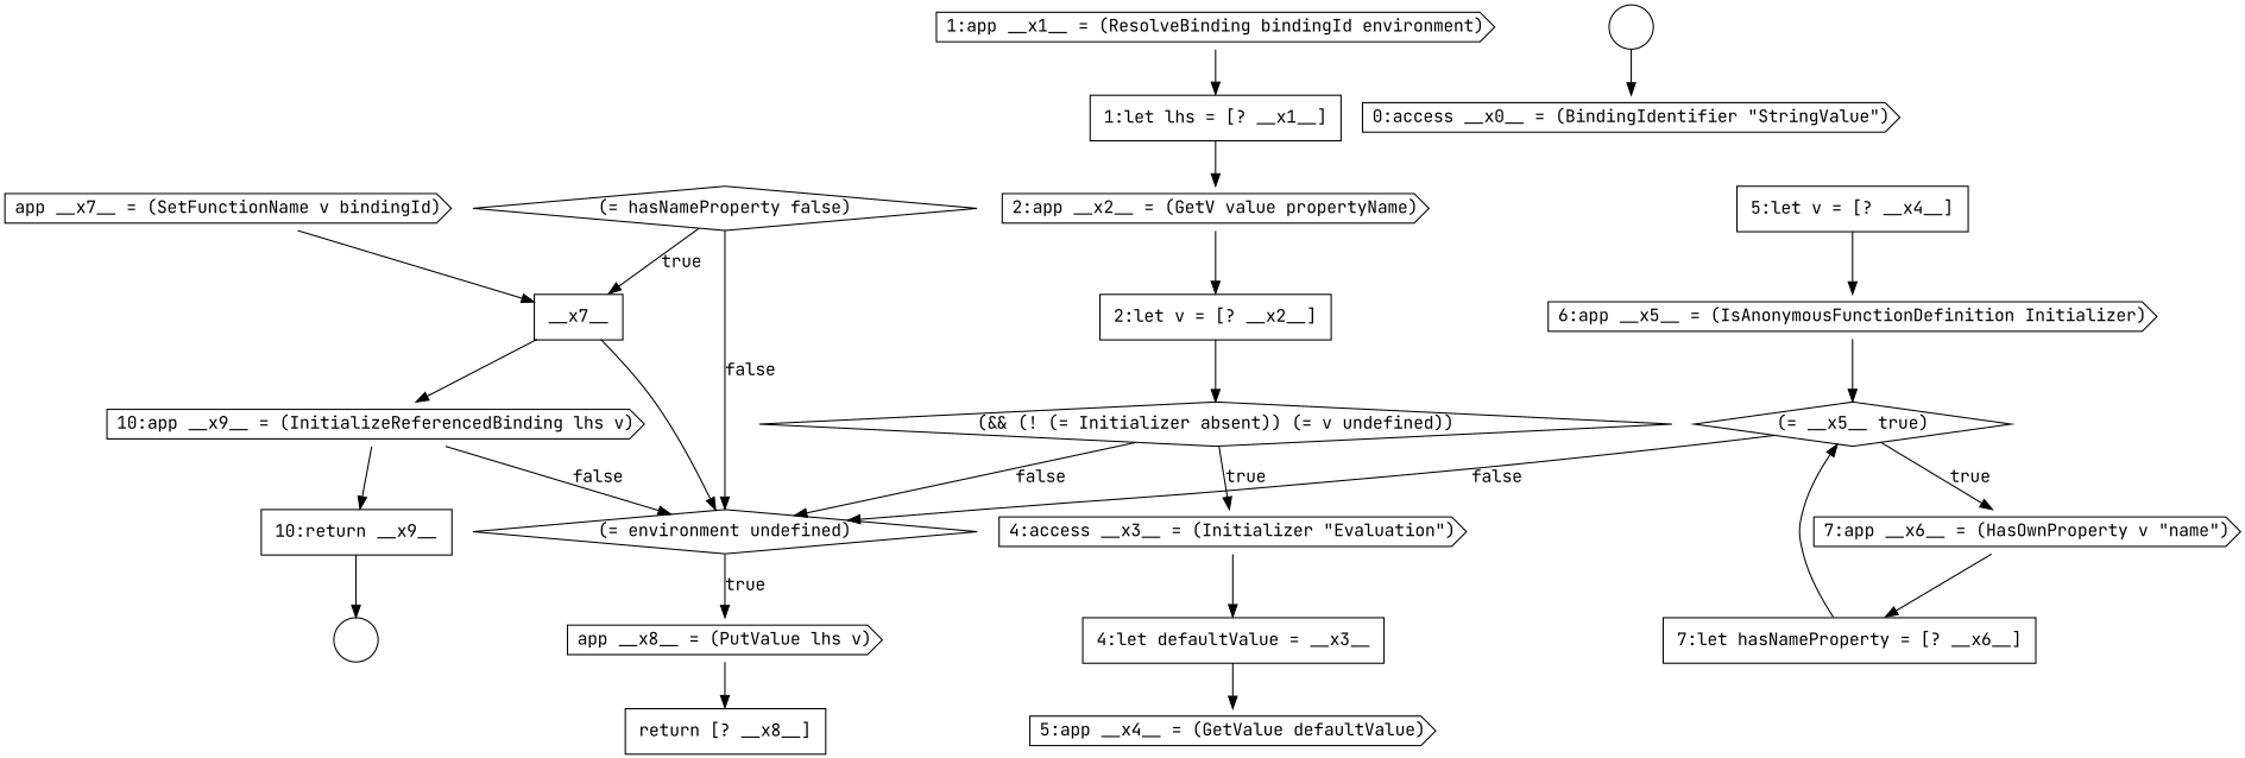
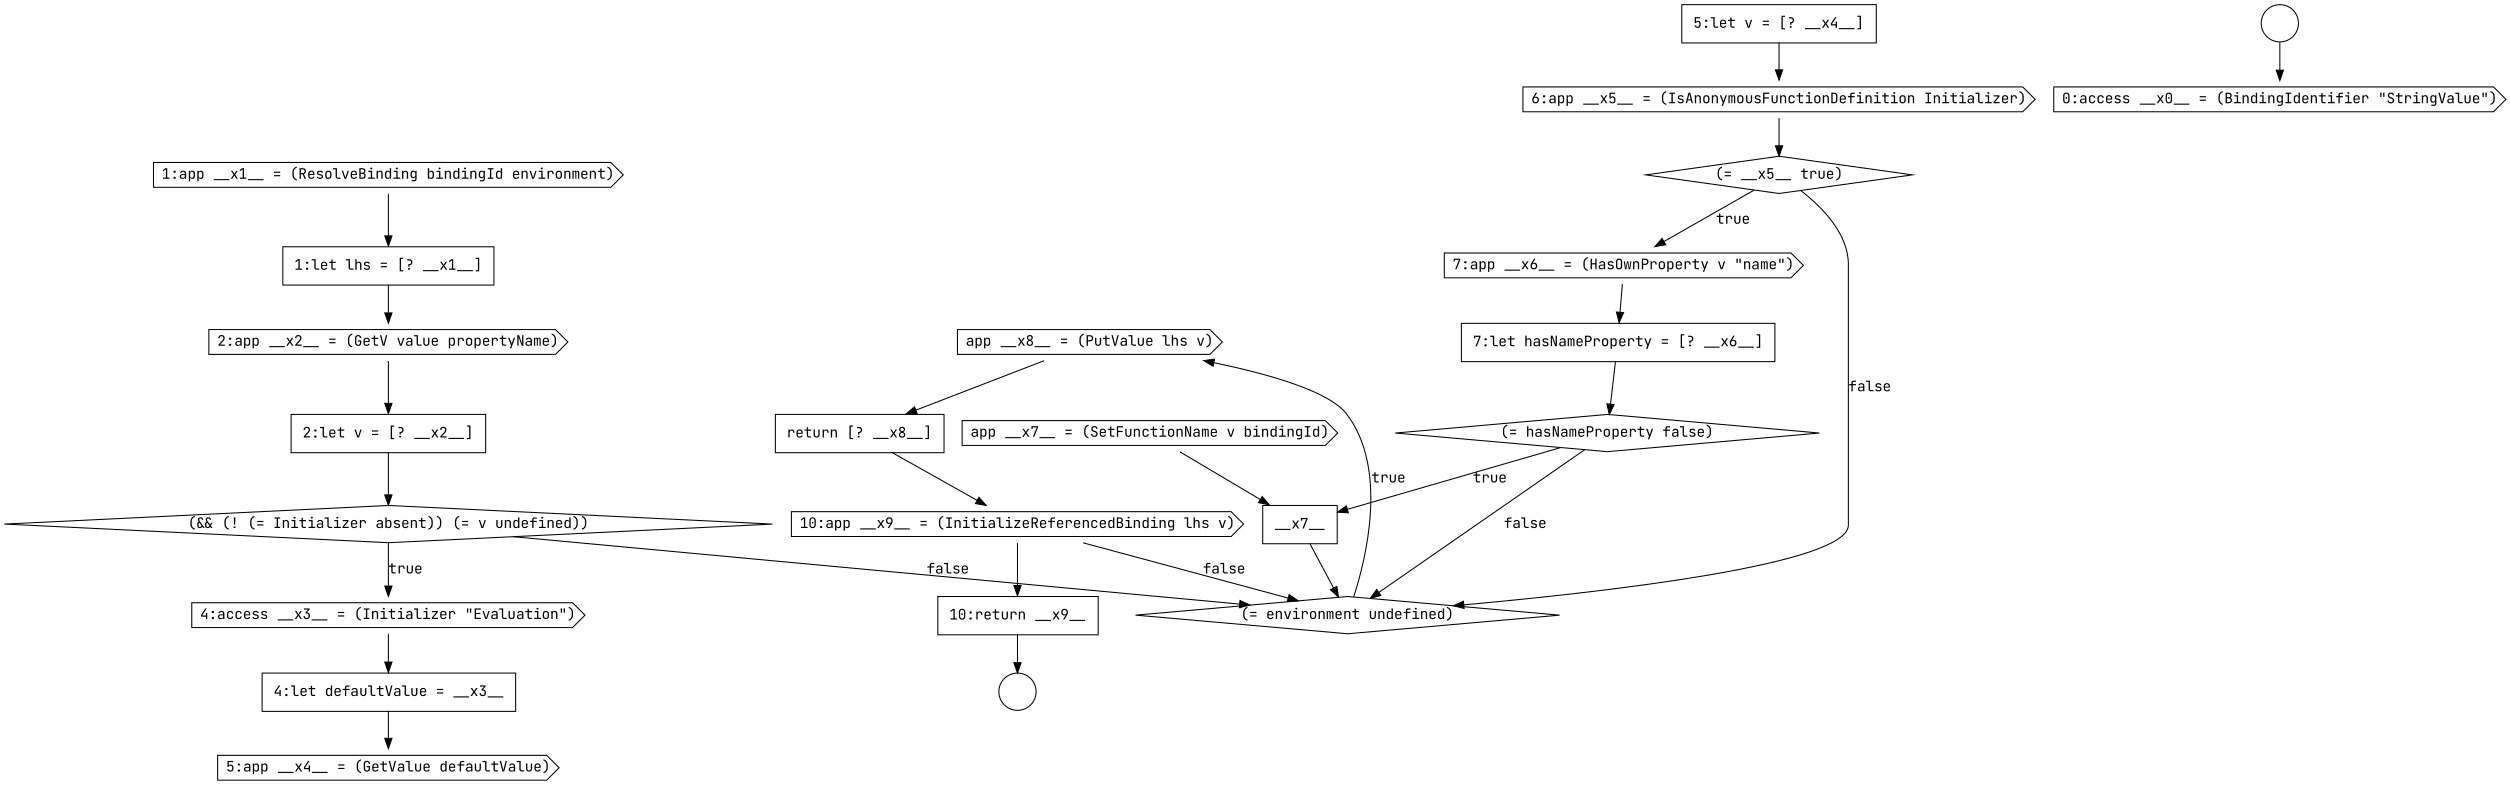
  digraph {
    fontname="JetBrains Mono"
    node [color=black fillcolor=white fontname="JetBrains Mono" shape=cds style=filled]
    edge [color=black fontname="JetBrains Mono"]
    n1 [label=<<font color="black">app __x8__ = (PutValue lhs v)</font>>]
    n2 [label=<<font color="black">     <table border="0" cellborder="1" cellspacing="0" cellpadding="10">       <tr><td align="left">return [? __x8__]</td></tr>     </table>   </font>> margin=0 shape=none]
    n3 [label=<<font color="black">10:app __x9__ = (InitializeReferencedBinding lhs v)</font>>]
    n4 [label=<<font color="black">     <table border="0" cellborder="1" cellspacing="0" cellpadding="10">       <tr><td align="left">10:return __x9__</td></tr>     </table>   </font>> margin=0 shape=none]
    n5 [label=" " shape=circle]
    n6 [label=<<font color="black">     <table border="0" cellborder="1" cellspacing="0" cellpadding="10">       <tr><td align="left">2:let v = [? __x2__]</td></tr>     </table>   </font>> margin=0 shape=none]
    n7 [label=<<font color="black">(&amp;&amp; (! (= Initializer absent)) (= v undefined))</font>> shape=diamond]
    n8 [label=<<font color="black">(= environment undefined)</font>> shape=diamond]
    n9 [label=<<font color="black">4:access __x3__ = (Initializer &quot;Evaluation&quot;)</font>>]
    n10 [label=<<font color="black">app __x7__ = (SetFunctionName v bindingId)</font>>]
    n11 [label=<<font color="black">     <table border="0" cellborder="1" cellspacing="0" cellpadding="10">       <tr><td align="left">__x7__</td></tr>     </table>   </font>> margin=0 shape=none]
    n12 [label=<<font color="black">     <table border="0" cellborder="1" cellspacing="0" cellpadding="10">       <tr><td align="left">1:let lhs = [? __x1__]</td></tr>     </table>   </font>> margin=0 shape=none]
    n13 [label=<<font color="black">2:app __x2__ = (GetV value propertyName)</font>>]
    n14 [label=<<font color="black">     <table border="0" cellborder="1" cellspacing="0" cellpadding="10">       <tr><td align="left">4:let defaultValue = __x3__</td></tr>     </table>   </font>> margin=0 shape=none]
    n15 [label=<<font color="black">5:app __x4__ = (GetValue defaultValue)</font>>]
    n16 [label=<<font color="black">(= hasNameProperty false)</font>> shape=diamond]
    n17 [label=<<font color="black">     <table border="0" cellborder="1" cellspacing="0" cellpadding="10">       <tr><td align="left">5:let v = [? __x4__]</td></tr>     </table>   </font>> margin=0 shape=none]
    n18 [label=<<font color="black">6:app __x5__ = (IsAnonymousFunctionDefinition Initializer)</font>>]
    n19 [label=<<font color="black">(= __x5__ true)</font>> shape=diamond]
    n20 [label=<<font color="black">1:app __x1__ = (ResolveBinding bindingId environment)</font>>]
    n21 [label=" " shape=circle]
    n22 [label=<<font color="black">0:access __x0__ = (BindingIdentifier &quot;StringValue&quot;)</font>>]
    n23 [label=<<font color="black">7:app __x6__ = (HasOwnProperty v &quot;name&quot;)</font>>]
    n24 [label=<<font color="black">     <table border="0" cellborder="1" cellspacing="0" cellpadding="10">       <tr><td align="left">7:let hasNameProperty = [? __x6__]</td></tr>     </table>   </font>> margin=0 shape=none]
    n1 -> n2
-   n11 -> n3
+   n2 -> n3
    n3 -> n4
    n3 -> n8 [label=<<font color="black">false</font>>]
    n4 -> n5
    n6 -> n7
    n7 -> n8 [label=<<font color="black">false</font>>]
    n7 -> n9 [label=<<font color="black">true</font>>]
    n8 -> n1 [label=<<font color="black">true</font>>]
    n9 -> n14
    n10 -> n11
    n11 -> n8
    n12 -> n13
    n13 -> n6
    n14 -> n15
    n16 -> n8 [label=<<font color="black">false</font>>]
    n16 -> n11 [label=<<font color="black">true</font>>]
    n17 -> n18
    n18 -> n19
    n19 -> n8 [label=<<font color="black">false</font>>]
    n19 -> n23 [label=<<font color="black">true</font>>]
    n20 -> n12
    n21 -> n22
    n23 -> n24
-   n24 -> n19
+   n24 -> n16
  }
